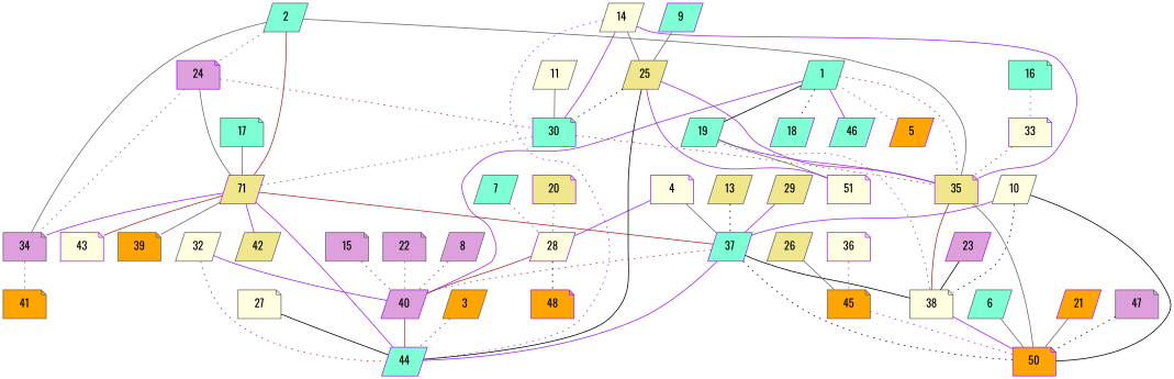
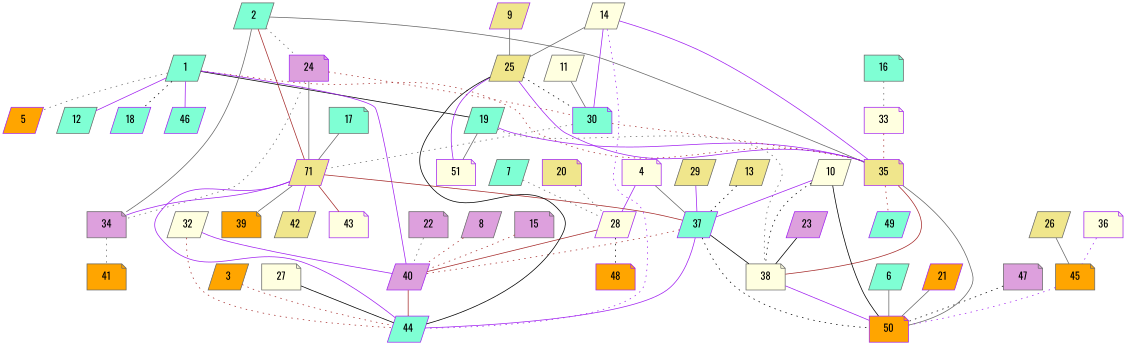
  graph {
    fontname=Oswald
    node [color=gray40 fillcolor=aquamarine fontname=Oswald shape=parallelogram style=filled]
    edge [color=gray40 fontname=Oswald style=solid weight=1.0]
    5 [color=purple fillcolor=orange]
    1
+   12
    18 [color=purple]
    19
    35 [color=purple fillcolor=khaki shape=note]
    40 [color=purple fillcolor=plum]
    46 [color=purple]
    38 [fillcolor=lightyellow shape=note]
    51 [color=purple fillcolor=lightyellow shape=note]
    50 [color=purple fillcolor=orange shape=note]
+   49 [color=purple]
    44 [color=purple]
    2
    24 [color=purple fillcolor=plum shape=note]
    n16 [color=purple fillcolor=khaki label=71]
    34 [fillcolor=plum shape=note]
    30 [color=purple shape=note]
    37 [color=purple]
    39 [fillcolor=orange shape=note]
    42 [fillcolor=khaki]
    43 [color=purple fillcolor=lightyellow shape=note]
    41 [fillcolor=orange shape=note]
    3 [fillcolor=orange]
    4 [color=purple fillcolor=lightyellow shape=note]
    28 [color=purple fillcolor=lightyellow]
    48 [color=purple fillcolor=orange shape=note]
    6
    7
    8 [fillcolor=plum]
-   9 [color=purple]
+   9 [color=purple fillcolor=khaki]
    25 [fillcolor=khaki]
    10 [fillcolor=lightyellow]
    11 [fillcolor=lightyellow]
    13 [fillcolor=khaki]
    14 [fillcolor=lightyellow]
    15 [fillcolor=plum shape=note]
    16 [shape=note]
    33 [color=purple fillcolor=lightyellow shape=note]
    17 [shape=note]
    20 [color=purple fillcolor=khaki shape=note]
    21 [color=purple fillcolor=orange]
    22 [fillcolor=plum shape=note]
    23 [color=purple fillcolor=plum]
    26 [fillcolor=khaki]
    45 [fillcolor=orange shape=note]
    27 [fillcolor=lightyellow shape=note]
    29 [fillcolor=khaki]
    32 [fillcolor=lightyellow]
    36 [color=purple fillcolor=lightyellow shape=note]
    47 [fillcolor=plum shape=note]
    1 -- 5 [style=dotted]
+   1 -- 12 [color=purple]
    1 -- 18 [color=black style=dotted]
    1 -- 19 [color=black weight=3.0]
    1 -- 35 [color=brown style=dotted weight=3.0]
    1 -- 40 [color=purple]
    1 -- 46 [color=purple]
    19 -- 35 [color=purple]
    19 -- 38 [style=dotted]
    19 -- 51
    35 -- 38 [color=brown]
    35 -- 50
+   35 -- 49 [color=brown style=dotted]
    40 -- 44 [color=brown weight=4.0]
    38 -- 50 [color=purple]
    2 -- 35
    2 -- 24 [style=dotted]
    2 -- n16 [color=brown weight=2.0]
    2 -- 34
    24 -- n16 [weight=2.0]
    24 -- 34 [style=dotted]
    24 -- 30 [color=brown style=dotted]
    n16 -- 44 [color=purple]
    n16 -- 34 [color=purple weight=2.0]
    n16 -- 37 [color=brown]
    n16 -- 39
    n16 -- 42 [color=purple]
    n16 -- 43 [color=brown]
    34 -- 41 [style=dotted]
    30 -- 35 [color=brown style=dotted]
    30 -- n16 [style=dotted]
    37 -- 40 [color=brown style=dotted]
    37 -- 38 [color=black]
    37 -- 50 [color=black style=dotted]
    37 -- 44 [color=purple]
    3 -- 44 [color=brown style=dotted]
    4 -- 37
    4 -- 28 [color=purple]
    28 -- 40 [color=brown]
    28 -- 48 [color=black style=dotted]
    6 -- 50
    7 -- 28 [style=dotted]
    8 -- 40 [color=brown style=dotted]
    9 -- 25
    25 -- 35 [color=purple weight=2.0]
    25 -- 51 [color=purple]
    25 -- 44 [color=black]
    25 -- 30 [color=black style=dotted weight=2.0]
    10 -- 38 [color=black style=dotted weight=2.0]
    10 -- 50 [color=black weight=2.0]
    10 -- 37 [color=purple weight=2.0]
    11 -- 30
    13 -- 37 [color=black style=dotted]
    14 -- 35 [color=purple]
    14 -- 44 [color=purple style=dotted]
    14 -- 30 [color=purple]
    14 -- 25 [weight=2.0]
    15 -- 40 [color=brown style=dotted]
    16 -- 33 [style=dotted]
    33 -- 35 [color=brown style=dotted]
    17 -- n16
    20 -- 28 [style=dotted]
    21 -- 50
    22 -- 40 [style=dotted]
    23 -- 38 [color=black]
    26 -- 45
    45 -- 50 [color=purple style=dotted]
    27 -- 44 [color=black]
    29 -- 37 [color=purple]
    32 -- 40 [color=purple weight=2.0]
    32 -- 44 [color=brown style=dotted weight=2.0]
    36 -- 45 [color=purple style=dotted]
    47 -- 50 [color=black style=dotted]
  }
